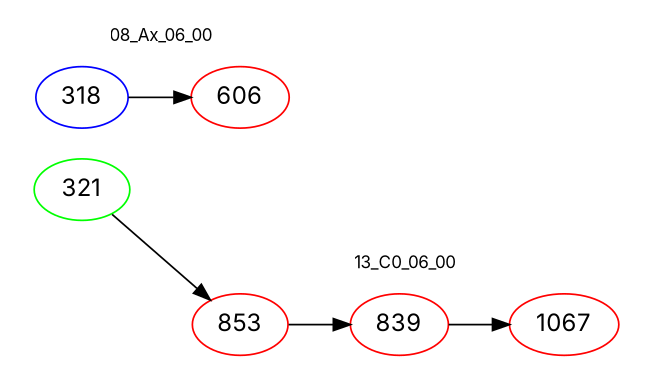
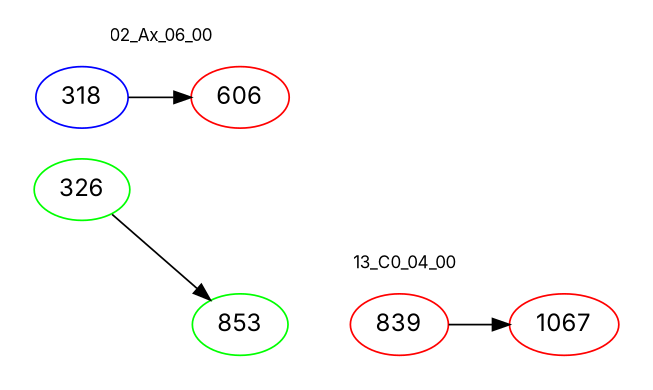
  digraph {
    fontname=Inter
    rankdir=LR
    node [color=red fontname=Inter]
    edge [color=black fontname=Inter]
-   n1 [color=green label=321]
+   n1 [color=green label=326]
    n2 [color=blue label=318]
    n3 [label=606]
-   n4 [label=853]
+   n4 [color=green label=853]
    n5 [label=839]
    n6 [label=1067]
    subgraph cluster_1 {
      color=white
      fontsize=10
-     label="08_Ax_06_00"
+     label="02_Ax_06_00"
      n1
      n2
      n3
    }
    subgraph cluster_2 {
      color=white
      fontsize=10
-     label="13_C0_06_00"
+     label="13_C0_04_00"
      n4
      n5
      n6
    }
    n1 -> n4
    n2 -> n3
-   n4 -> n5
    n5 -> n6
  }
